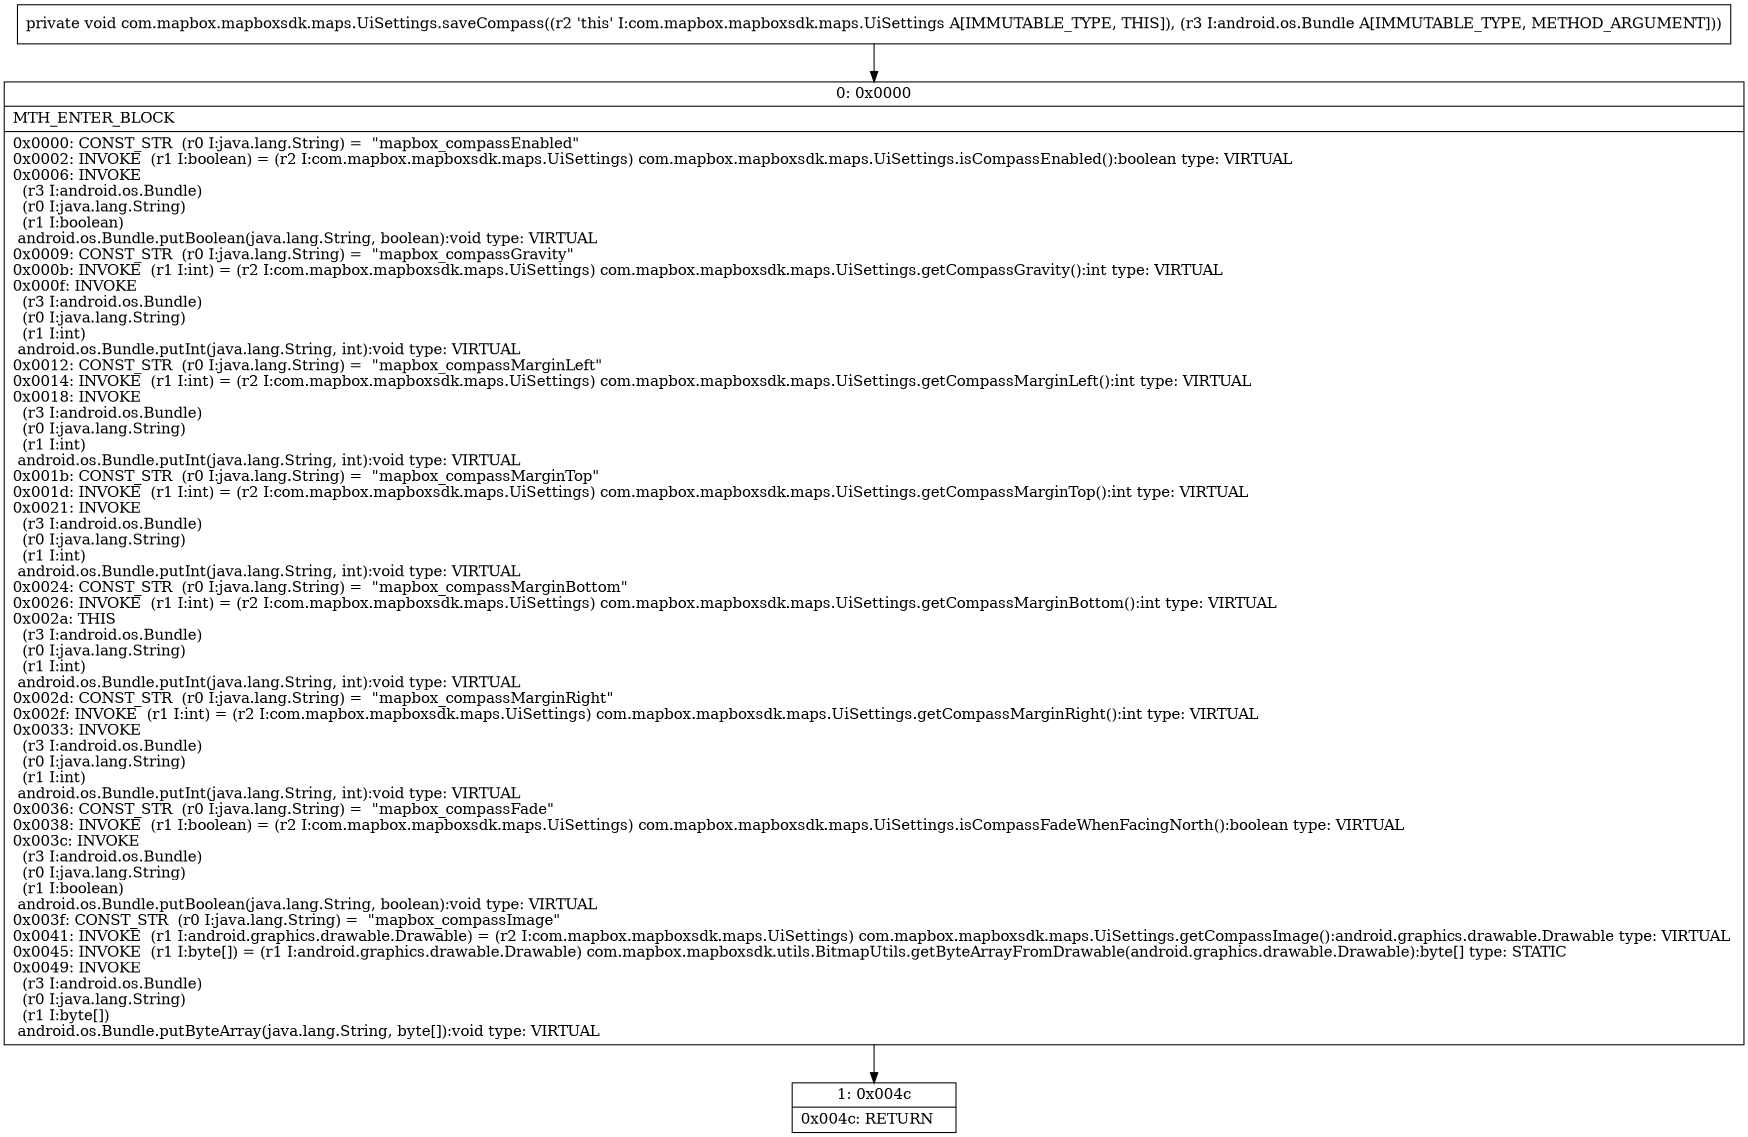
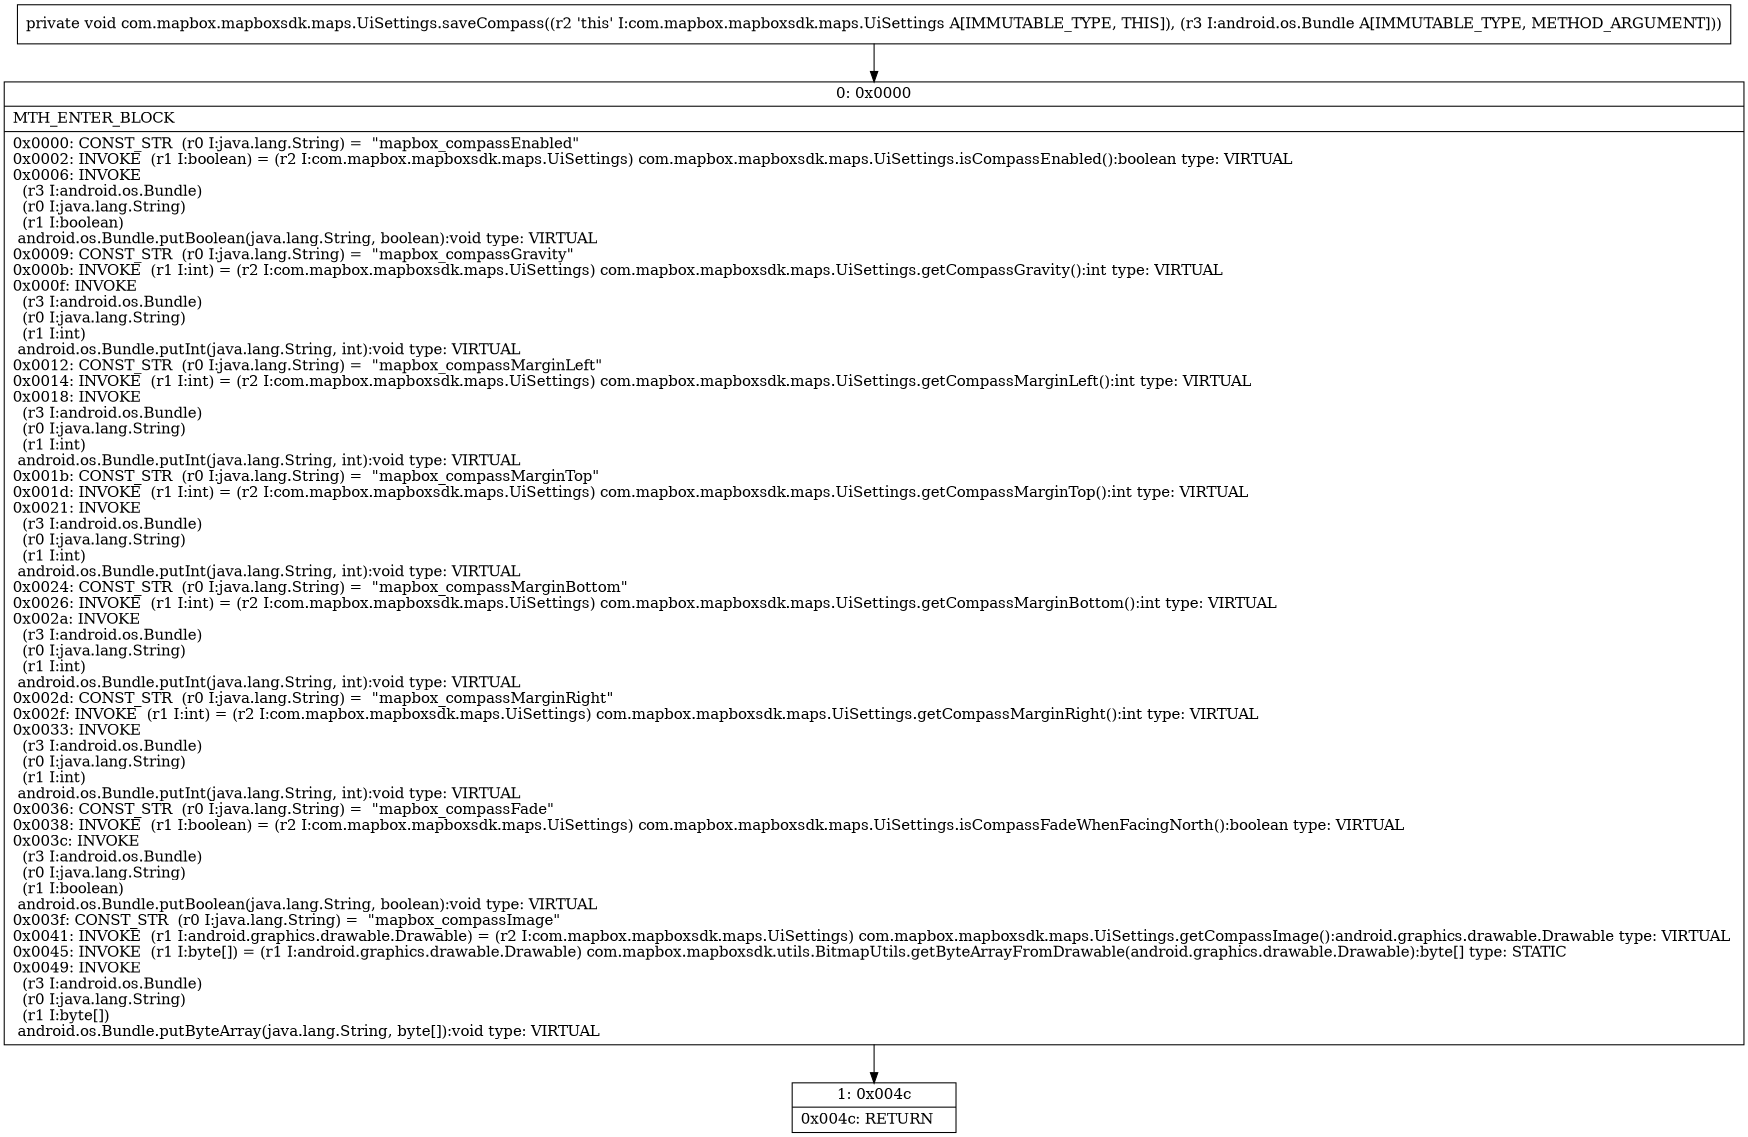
  digraph {
    node [shape=record]
-   n1 [label="{0\:\ 0x0000|MTH_ENTER_BLOCK\l|0x0000: CONST_STR  (r0 I:java.lang.String) =  \"mapbox_compassEnabled\" \l0x0002: INVOKE  (r1 I:boolean) = (r2 I:com.mapbox.mapboxsdk.maps.UiSettings) com.mapbox.mapboxsdk.maps.UiSettings.isCompassEnabled():boolean type: VIRTUAL \l0x0006: INVOKE  \l  (r3 I:android.os.Bundle)\l  (r0 I:java.lang.String)\l  (r1 I:boolean)\l android.os.Bundle.putBoolean(java.lang.String, boolean):void type: VIRTUAL \l0x0009: CONST_STR  (r0 I:java.lang.String) =  \"mapbox_compassGravity\" \l0x000b: INVOKE  (r1 I:int) = (r2 I:com.mapbox.mapboxsdk.maps.UiSettings) com.mapbox.mapboxsdk.maps.UiSettings.getCompassGravity():int type: VIRTUAL \l0x000f: INVOKE  \l  (r3 I:android.os.Bundle)\l  (r0 I:java.lang.String)\l  (r1 I:int)\l android.os.Bundle.putInt(java.lang.String, int):void type: VIRTUAL \l0x0012: CONST_STR  (r0 I:java.lang.String) =  \"mapbox_compassMarginLeft\" \l0x0014: INVOKE  (r1 I:int) = (r2 I:com.mapbox.mapboxsdk.maps.UiSettings) com.mapbox.mapboxsdk.maps.UiSettings.getCompassMarginLeft():int type: VIRTUAL \l0x0018: INVOKE  \l  (r3 I:android.os.Bundle)\l  (r0 I:java.lang.String)\l  (r1 I:int)\l android.os.Bundle.putInt(java.lang.String, int):void type: VIRTUAL \l0x001b: CONST_STR  (r0 I:java.lang.String) =  \"mapbox_compassMarginTop\" \l0x001d: INVOKE  (r1 I:int) = (r2 I:com.mapbox.mapboxsdk.maps.UiSettings) com.mapbox.mapboxsdk.maps.UiSettings.getCompassMarginTop():int type: VIRTUAL \l0x0021: INVOKE  \l  (r3 I:android.os.Bundle)\l  (r0 I:java.lang.String)\l  (r1 I:int)\l android.os.Bundle.putInt(java.lang.String, int):void type: VIRTUAL \l0x0024: CONST_STR  (r0 I:java.lang.String) =  \"mapbox_compassMarginBottom\" \l0x0026: INVOKE  (r1 I:int) = (r2 I:com.mapbox.mapboxsdk.maps.UiSettings) com.mapbox.mapboxsdk.maps.UiSettings.getCompassMarginBottom():int type: VIRTUAL \l0x002a: THIS  \l  (r3 I:android.os.Bundle)\l  (r0 I:java.lang.String)\l  (r1 I:int)\l android.os.Bundle.putInt(java.lang.String, int):void type: VIRTUAL \l0x002d: CONST_STR  (r0 I:java.lang.String) =  \"mapbox_compassMarginRight\" \l0x002f: INVOKE  (r1 I:int) = (r2 I:com.mapbox.mapboxsdk.maps.UiSettings) com.mapbox.mapboxsdk.maps.UiSettings.getCompassMarginRight():int type: VIRTUAL \l0x0033: INVOKE  \l  (r3 I:android.os.Bundle)\l  (r0 I:java.lang.String)\l  (r1 I:int)\l android.os.Bundle.putInt(java.lang.String, int):void type: VIRTUAL \l0x0036: CONST_STR  (r0 I:java.lang.String) =  \"mapbox_compassFade\" \l0x0038: INVOKE  (r1 I:boolean) = (r2 I:com.mapbox.mapboxsdk.maps.UiSettings) com.mapbox.mapboxsdk.maps.UiSettings.isCompassFadeWhenFacingNorth():boolean type: VIRTUAL \l0x003c: INVOKE  \l  (r3 I:android.os.Bundle)\l  (r0 I:java.lang.String)\l  (r1 I:boolean)\l android.os.Bundle.putBoolean(java.lang.String, boolean):void type: VIRTUAL \l0x003f: CONST_STR  (r0 I:java.lang.String) =  \"mapbox_compassImage\" \l0x0041: INVOKE  (r1 I:android.graphics.drawable.Drawable) = (r2 I:com.mapbox.mapboxsdk.maps.UiSettings) com.mapbox.mapboxsdk.maps.UiSettings.getCompassImage():android.graphics.drawable.Drawable type: VIRTUAL \l0x0045: INVOKE  (r1 I:byte[]) = (r1 I:android.graphics.drawable.Drawable) com.mapbox.mapboxsdk.utils.BitmapUtils.getByteArrayFromDrawable(android.graphics.drawable.Drawable):byte[] type: STATIC \l0x0049: INVOKE  \l  (r3 I:android.os.Bundle)\l  (r0 I:java.lang.String)\l  (r1 I:byte[])\l android.os.Bundle.putByteArray(java.lang.String, byte[]):void type: VIRTUAL \l}"]
+   n1 [label="{0\:\ 0x0000|MTH_ENTER_BLOCK\l|0x0000: CONST_STR  (r0 I:java.lang.String) =  \"mapbox_compassEnabled\" \l0x0002: INVOKE  (r1 I:boolean) = (r2 I:com.mapbox.mapboxsdk.maps.UiSettings) com.mapbox.mapboxsdk.maps.UiSettings.isCompassEnabled():boolean type: VIRTUAL \l0x0006: INVOKE  \l  (r3 I:android.os.Bundle)\l  (r0 I:java.lang.String)\l  (r1 I:boolean)\l android.os.Bundle.putBoolean(java.lang.String, boolean):void type: VIRTUAL \l0x0009: CONST_STR  (r0 I:java.lang.String) =  \"mapbox_compassGravity\" \l0x000b: INVOKE  (r1 I:int) = (r2 I:com.mapbox.mapboxsdk.maps.UiSettings) com.mapbox.mapboxsdk.maps.UiSettings.getCompassGravity():int type: VIRTUAL \l0x000f: INVOKE  \l  (r3 I:android.os.Bundle)\l  (r0 I:java.lang.String)\l  (r1 I:int)\l android.os.Bundle.putInt(java.lang.String, int):void type: VIRTUAL \l0x0012: CONST_STR  (r0 I:java.lang.String) =  \"mapbox_compassMarginLeft\" \l0x0014: INVOKE  (r1 I:int) = (r2 I:com.mapbox.mapboxsdk.maps.UiSettings) com.mapbox.mapboxsdk.maps.UiSettings.getCompassMarginLeft():int type: VIRTUAL \l0x0018: INVOKE  \l  (r3 I:android.os.Bundle)\l  (r0 I:java.lang.String)\l  (r1 I:int)\l android.os.Bundle.putInt(java.lang.String, int):void type: VIRTUAL \l0x001b: CONST_STR  (r0 I:java.lang.String) =  \"mapbox_compassMarginTop\" \l0x001d: INVOKE  (r1 I:int) = (r2 I:com.mapbox.mapboxsdk.maps.UiSettings) com.mapbox.mapboxsdk.maps.UiSettings.getCompassMarginTop():int type: VIRTUAL \l0x0021: INVOKE  \l  (r3 I:android.os.Bundle)\l  (r0 I:java.lang.String)\l  (r1 I:int)\l android.os.Bundle.putInt(java.lang.String, int):void type: VIRTUAL \l0x0024: CONST_STR  (r0 I:java.lang.String) =  \"mapbox_compassMarginBottom\" \l0x0026: INVOKE  (r1 I:int) = (r2 I:com.mapbox.mapboxsdk.maps.UiSettings) com.mapbox.mapboxsdk.maps.UiSettings.getCompassMarginBottom():int type: VIRTUAL \l0x002a: INVOKE  \l  (r3 I:android.os.Bundle)\l  (r0 I:java.lang.String)\l  (r1 I:int)\l android.os.Bundle.putInt(java.lang.String, int):void type: VIRTUAL \l0x002d: CONST_STR  (r0 I:java.lang.String) =  \"mapbox_compassMarginRight\" \l0x002f: INVOKE  (r1 I:int) = (r2 I:com.mapbox.mapboxsdk.maps.UiSettings) com.mapbox.mapboxsdk.maps.UiSettings.getCompassMarginRight():int type: VIRTUAL \l0x0033: INVOKE  \l  (r3 I:android.os.Bundle)\l  (r0 I:java.lang.String)\l  (r1 I:int)\l android.os.Bundle.putInt(java.lang.String, int):void type: VIRTUAL \l0x0036: CONST_STR  (r0 I:java.lang.String) =  \"mapbox_compassFade\" \l0x0038: INVOKE  (r1 I:boolean) = (r2 I:com.mapbox.mapboxsdk.maps.UiSettings) com.mapbox.mapboxsdk.maps.UiSettings.isCompassFadeWhenFacingNorth():boolean type: VIRTUAL \l0x003c: INVOKE  \l  (r3 I:android.os.Bundle)\l  (r0 I:java.lang.String)\l  (r1 I:boolean)\l android.os.Bundle.putBoolean(java.lang.String, boolean):void type: VIRTUAL \l0x003f: CONST_STR  (r0 I:java.lang.String) =  \"mapbox_compassImage\" \l0x0041: INVOKE  (r1 I:android.graphics.drawable.Drawable) = (r2 I:com.mapbox.mapboxsdk.maps.UiSettings) com.mapbox.mapboxsdk.maps.UiSettings.getCompassImage():android.graphics.drawable.Drawable type: VIRTUAL \l0x0045: INVOKE  (r1 I:byte[]) = (r1 I:android.graphics.drawable.Drawable) com.mapbox.mapboxsdk.utils.BitmapUtils.getByteArrayFromDrawable(android.graphics.drawable.Drawable):byte[] type: STATIC \l0x0049: INVOKE  \l  (r3 I:android.os.Bundle)\l  (r0 I:java.lang.String)\l  (r1 I:byte[])\l android.os.Bundle.putByteArray(java.lang.String, byte[]):void type: VIRTUAL \l}"]
    n2 [label="{1\:\ 0x004c|0x004c: RETURN   \l}"]
    n3 [label="{private void com.mapbox.mapboxsdk.maps.UiSettings.saveCompass((r2 'this' I:com.mapbox.mapboxsdk.maps.UiSettings A[IMMUTABLE_TYPE, THIS]), (r3 I:android.os.Bundle A[IMMUTABLE_TYPE, METHOD_ARGUMENT])) }"]
    n1 -> n2
    n3 -> n1
  }
